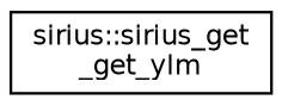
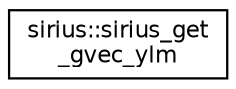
  digraph {
    rankdir=TB
-   n1 [color=black fillcolor=white fontname=Helvetica fontsize=10 height=0.2 label="sirius::sirius_get\l_get_ylm" shape=record style=filled width=0.4]
+   n1 [color=black fillcolor=white fontname=Helvetica fontsize=10 height=0.2 label="sirius::sirius_get\l_gvec_ylm" shape=record style=filled width=0.4]
  }
